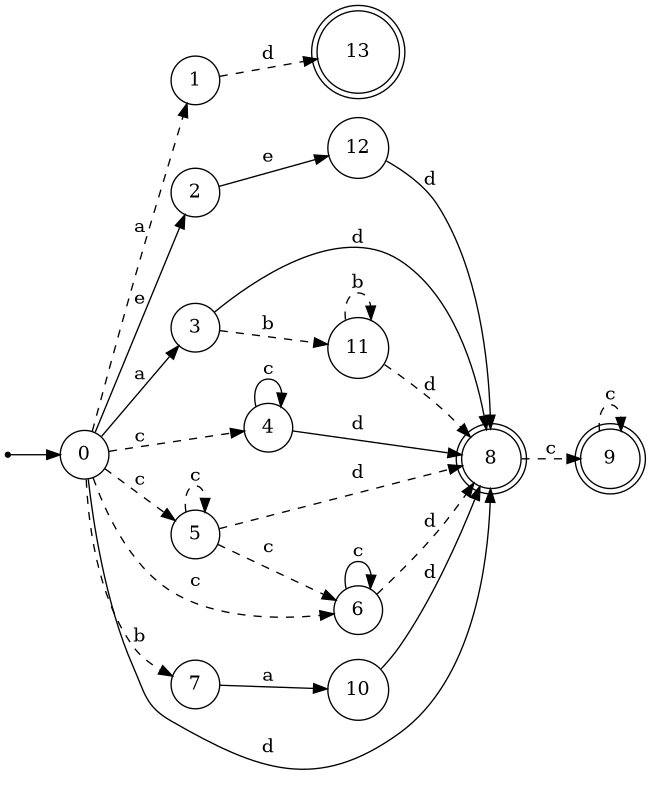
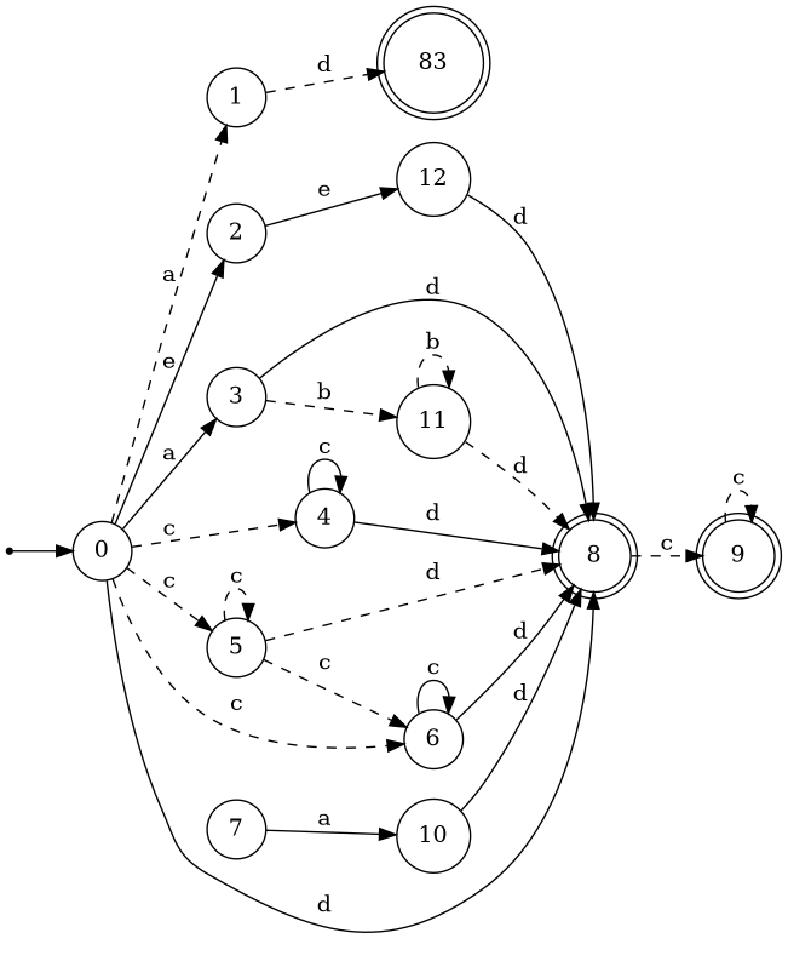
  digraph {
    rankdir=LR
    node [shape=circle]
    edge [style=dashed]
    dummy0 [shape=point]
    0
    1
    2
    3
    4
    5
    6
    7
    8 [shape=doublecircle]
-   13 [shape=doublecircle]
+   13 [shape=doublecircle label=83]
    12
    11
    10
    9 [shape=doublecircle]
    dummy0 -> 0 [style=solid]
    0 -> 1 [label=a]
    0 -> 2 [label=e style=solid]
    0 -> 3 [label=a style=solid]
    0 -> 4 [label=c]
    0 -> 5 [label=c]
    0 -> 6 [label=c]
-   0 -> 7 [label=b]
    0 -> 8 [label=d style=solid]
    1 -> 13 [label=d]
    2 -> 12 [label=e style=solid]
    3 -> 8 [label=d style=solid]
    3 -> 11 [label=b]
    4 -> 4 [label=c style=solid]
    4 -> 8 [label=d style=solid]
    5 -> 5 [label=c]
    5 -> 6 [label=c]
    5 -> 8 [label=d]
    6 -> 6 [label=c style=solid]
-   6 -> 8 [label=d]
+   6 -> 8 [label=d style=solid]
    7 -> 10 [label=a style=solid]
    8 -> 9 [label=c]
    12 -> 8 [label=d style=solid]
    11 -> 8 [label=d]
    11 -> 11 [label=b]
    10 -> 8 [label=d style=solid]
    9 -> 9 [label=c]
  }
